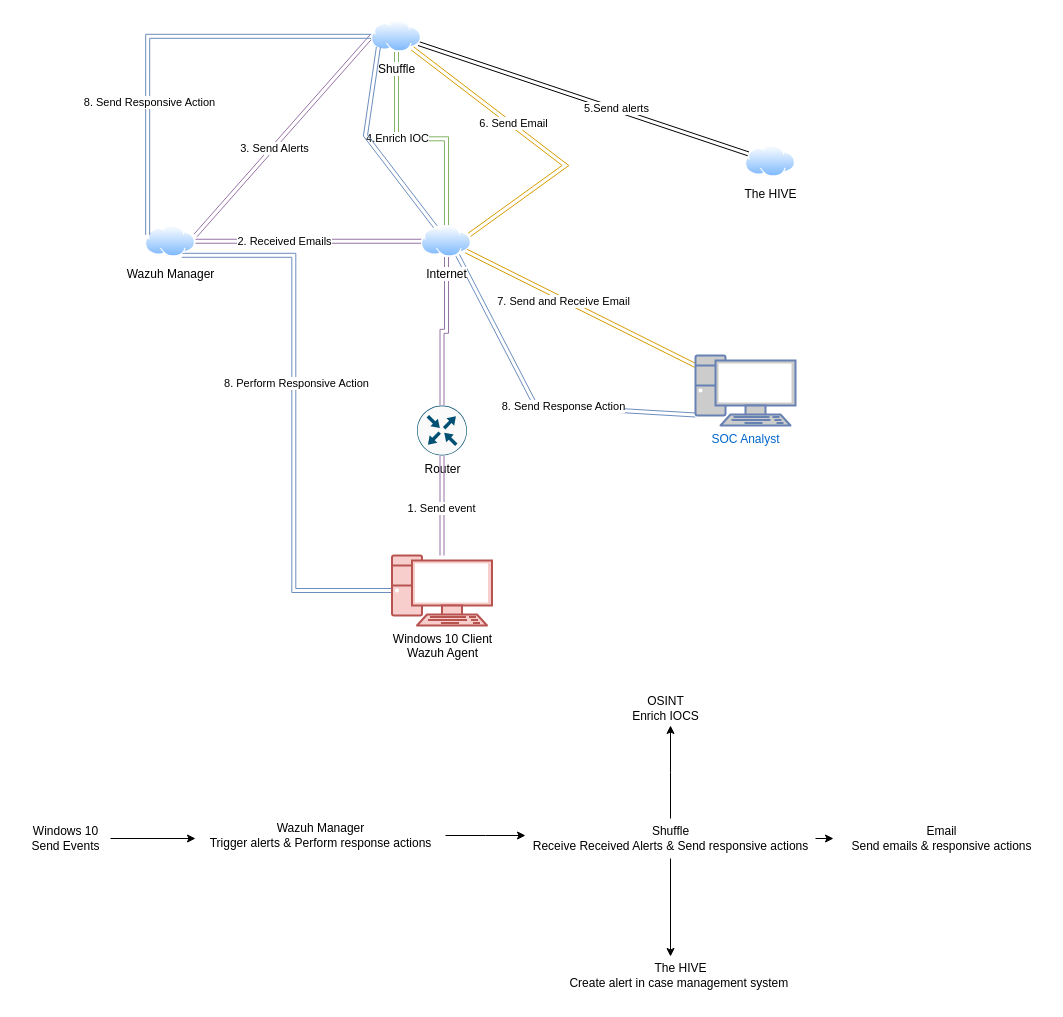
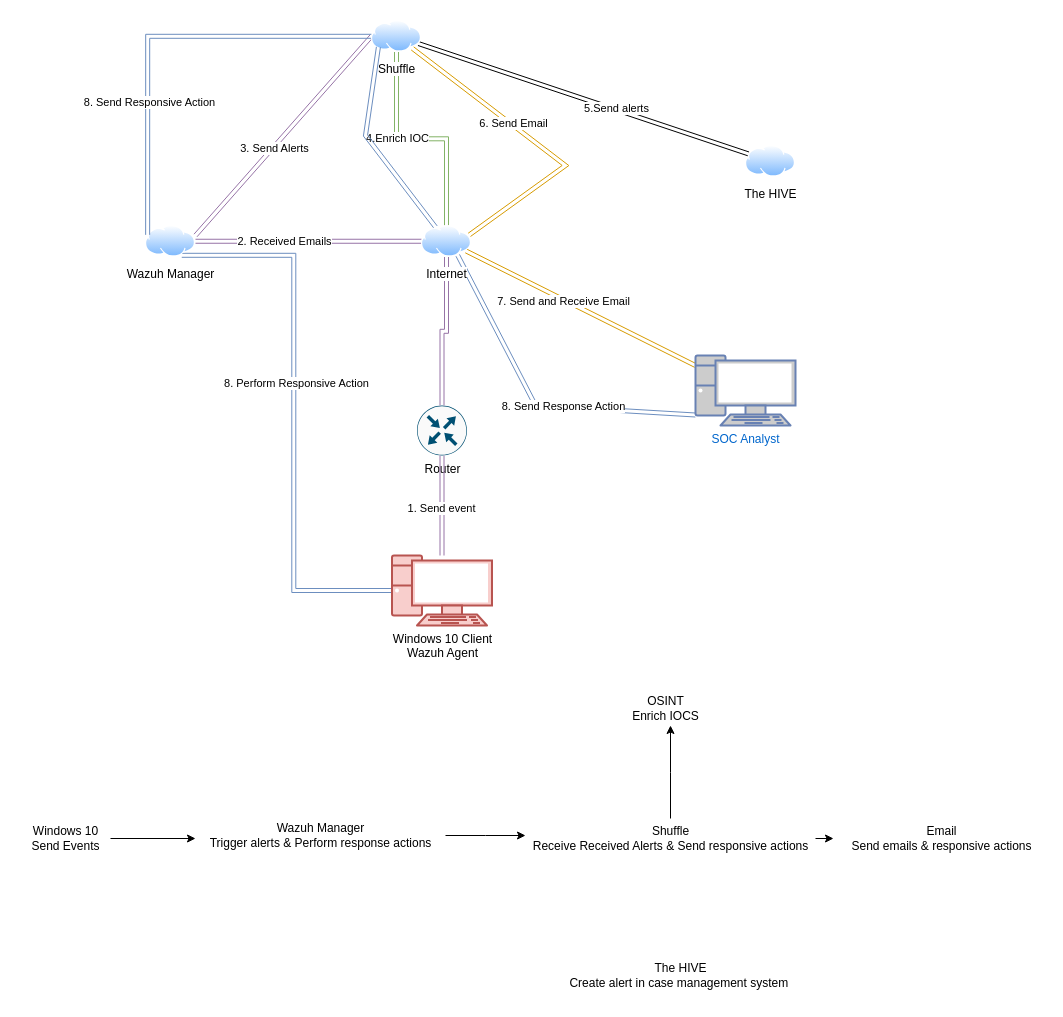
  <mxCell id="0" />
  <mxCell id="1" parent="0" />
  <mxCell id="2" value="Router" style="sketch=0;points=[[0.5,0,0],[1,0.5,0],[0.5,1,0],[0,0.5,0],[0.145,0.145,0],[0.856,0.145,0],[0.855,0.856,0],[0.145,0.855,0]];verticalLabelPosition=bottom;html=1;verticalAlign=top;aspect=fixed;align=center;pointerEvents=1;shape=mxgraph.cisco19.rect;prIcon=router;fillColor=#FAFAFA;strokeColor=#005073;" vertex="1" parent="1"><mxGeometry x="416.5" y="405" width="50" height="50" as="geometry" /></mxCell>
  <mxCell id="3" style="rounded=0;orthogonalLoop=1;jettySize=auto;html=1;entryX=0;entryY=0.5;entryDx=0;entryDy=0;exitX=1;exitY=0.317;exitDx=0;exitDy=0;exitPerimeter=0;shape=link;fillColor=#e1d5e7;strokeColor=#9673a6;" edge="1" parent="1" source="7" target="17"><mxGeometry relative="1" as="geometry" /></mxCell>
  <mxCell id="4" value="3. Send Alerts" style="edgeLabel;html=1;align=center;verticalAlign=middle;resizable=0;points=[];" vertex="1" connectable="0" parent="3"><mxGeometry x="-0.116" y="-1" relative="1" as="geometry"><mxPoint as="offset" /></mxGeometry></mxCell>
  <mxCell id="5" style="edgeStyle=orthogonalEdgeStyle;rounded=0;orthogonalLoop=1;jettySize=auto;html=1;entryX=0;entryY=0.5;entryDx=0;entryDy=0;exitX=0.75;exitY=1;exitDx=0;exitDy=0;shape=link;fillColor=#dae8fc;strokeColor=#6c8ebf;entryPerimeter=0;" edge="1" parent="1" source="7" target="29"><mxGeometry relative="1" as="geometry"><mxPoint x="425.5" y="650" as="targetPoint" /></mxGeometry></mxCell>
  <mxCell id="6" value="8. Perform Responsive Action" style="edgeLabel;html=1;align=center;verticalAlign=middle;resizable=0;points=[];" vertex="1" connectable="0" parent="5"><mxGeometry x="-0.12" y="2" relative="1" as="geometry"><mxPoint as="offset" /></mxGeometry></mxCell>
  <mxCell id="7" value="Wazuh Manager" style="image;aspect=fixed;perimeter=ellipsePerimeter;html=1;align=center;shadow=0;dashed=0;spacingTop=3;image=img/lib/active_directory/internet_cloud.svg;" vertex="1" parent="1"><mxGeometry x="145" y="225" width="50" height="31.5" as="geometry" /></mxCell>
  <mxCell id="8" value="The HIVE" style="image;aspect=fixed;perimeter=ellipsePerimeter;html=1;align=center;shadow=0;dashed=0;spacingTop=3;image=img/lib/active_directory/internet_cloud.svg;" vertex="1" parent="1"><mxGeometry x="745" y="145" width="50" height="31.5" as="geometry" /></mxCell>
  <mxCell id="9" style="edgeStyle=orthogonalEdgeStyle;rounded=0;orthogonalLoop=1;jettySize=auto;html=1;shape=link;fillColor=#d5e8d4;strokeColor=#82b366;" edge="1" parent="1" source="17" target="28"><mxGeometry relative="1" as="geometry" /></mxCell>
  <mxCell id="10" value="4.Enrich IOC" style="edgeLabel;html=1;align=center;verticalAlign=middle;resizable=0;points=[];" vertex="1" connectable="0" parent="9"><mxGeometry x="-0.219" y="1" relative="1" as="geometry"><mxPoint as="offset" /></mxGeometry></mxCell>
  <mxCell id="11" style="rounded=0;orthogonalLoop=1;jettySize=auto;html=1;shape=link;" edge="1" parent="1" source="17" target="8"><mxGeometry relative="1" as="geometry" /></mxCell>
  <mxCell id="12" value="5.Send alerts" style="edgeLabel;html=1;align=center;verticalAlign=middle;resizable=0;points=[];" vertex="1" connectable="0" parent="11"><mxGeometry x="0.193" y="2" relative="1" as="geometry"><mxPoint y="1" as="offset" /></mxGeometry></mxCell>
  <mxCell id="13" style="rounded=0;orthogonalLoop=1;jettySize=auto;html=1;entryX=1;entryY=0.25;entryDx=0;entryDy=0;fillColor=#ffe6cc;strokeColor=#d79b00;shape=link;" edge="1" parent="1" source="17" target="28"><mxGeometry relative="1" as="geometry"><Array as="points"><mxPoint x="565" y="165" /></Array></mxGeometry></mxCell>
  <mxCell id="14" value="6. Send Email" style="edgeLabel;html=1;align=center;verticalAlign=middle;resizable=0;points=[];" vertex="1" connectable="0" parent="13"><mxGeometry x="-0.195" y="2" relative="1" as="geometry"><mxPoint as="offset" /></mxGeometry></mxCell>
  <mxCell id="15" style="edgeStyle=orthogonalEdgeStyle;rounded=0;orthogonalLoop=1;jettySize=auto;html=1;entryX=0;entryY=0.25;entryDx=0;entryDy=0;shape=link;fillColor=#dae8fc;strokeColor=#6c8ebf;" edge="1" parent="1" source="17" target="7"><mxGeometry relative="1" as="geometry" /></mxCell>
  <mxCell id="16" value="8. Send Responsive Action" style="edgeLabel;html=1;align=center;verticalAlign=middle;resizable=0;points=[];" vertex="1" connectable="0" parent="15"><mxGeometry x="0.367" y="1" relative="1" as="geometry"><mxPoint as="offset" /></mxGeometry></mxCell>
  <mxCell id="17" value="Shuffle" style="image;aspect=fixed;perimeter=ellipsePerimeter;html=1;align=center;shadow=0;dashed=0;spacingTop=3;image=img/lib/active_directory/internet_cloud.svg;" vertex="1" parent="1"><mxGeometry x="371" y="20" width="50" height="31.5" as="geometry" /></mxCell>
  <mxCell id="18" style="rounded=0;orthogonalLoop=1;jettySize=auto;html=1;entryX=0.75;entryY=1;entryDx=0;entryDy=0;shape=link;fillColor=#dae8fc;strokeColor=#6c8ebf;exitX=0;exitY=0.85;exitDx=0;exitDy=0;exitPerimeter=0;" edge="1" parent="1" source="30" target="28"><mxGeometry relative="1" as="geometry"><mxPoint x="735.004" y="400.466" as="sourcePoint" /><Array as="points"><mxPoint x="535" y="405" /></Array></mxGeometry></mxCell>
  <mxCell id="19" value="8. Send Response Action" style="edgeLabel;html=1;align=center;verticalAlign=middle;resizable=0;points=[];" vertex="1" connectable="0" parent="18"><mxGeometry x="-0.193" y="-1" relative="1" as="geometry"><mxPoint as="offset" /></mxGeometry></mxCell>
  <mxCell id="20" style="edgeStyle=orthogonalEdgeStyle;rounded=0;orthogonalLoop=1;jettySize=auto;html=1;shape=link;fillColor=#e1d5e7;strokeColor=#9673a6;" edge="1" parent="1" source="29" target="2"><mxGeometry relative="1" as="geometry"><mxPoint x="446" y="625" as="sourcePoint" /></mxGeometry></mxCell>
  <mxCell id="21" value="1. Send event" style="edgeLabel;html=1;align=center;verticalAlign=middle;resizable=0;points=[];" vertex="1" connectable="0" parent="20"><mxGeometry x="-0.031" y="2" relative="1" as="geometry"><mxPoint x="1" as="offset" /></mxGeometry></mxCell>
  <mxCell id="22" value="" style="edgeStyle=orthogonalEdgeStyle;rounded=0;orthogonalLoop=1;jettySize=auto;html=1;shape=link;fillColor=#e1d5e7;strokeColor=#9673a6;" edge="1" parent="1" source="2" target="28"><mxGeometry relative="1" as="geometry"><mxPoint x="446" y="185" as="targetPoint" /><mxPoint x="442" y="405" as="sourcePoint" /></mxGeometry></mxCell>
  <mxCell id="23" style="edgeStyle=orthogonalEdgeStyle;rounded=0;orthogonalLoop=1;jettySize=auto;html=1;shape=link;fillColor=#e1d5e7;strokeColor=#9673a6;" edge="1" parent="1" source="28" target="7"><mxGeometry relative="1" as="geometry" /></mxCell>
  <mxCell id="24" value="2. Received Emails" style="edgeLabel;html=1;align=center;verticalAlign=middle;resizable=0;points=[];" vertex="1" connectable="0" parent="23"><mxGeometry x="0.221" relative="1" as="geometry"><mxPoint as="offset" /></mxGeometry></mxCell>
  <mxCell id="25" style="rounded=0;orthogonalLoop=1;jettySize=auto;html=1;shape=link;fillColor=#ffe6cc;strokeColor=#d79b00;" edge="1" parent="1" source="28" target="30"><mxGeometry relative="1" as="geometry"><mxPoint x="736.612" y="390.281" as="targetPoint" /></mxGeometry></mxCell>
  <mxCell id="26" value="7. Send and Receive Email" style="edgeLabel;html=1;align=center;verticalAlign=middle;resizable=0;points=[];" vertex="1" connectable="0" parent="25"><mxGeometry x="-0.148" y="-2" relative="1" as="geometry"><mxPoint as="offset" /></mxGeometry></mxCell>
  <mxCell id="27" style="rounded=0;orthogonalLoop=1;jettySize=auto;html=1;entryX=0;entryY=1;entryDx=0;entryDy=0;shape=link;fillColor=#dae8fc;strokeColor=#6c8ebf;" edge="1" parent="1" source="28" target="17"><mxGeometry relative="1" as="geometry"><Array as="points"><mxPoint x="365" y="135" /></Array></mxGeometry></mxCell>
  <mxCell id="28" value="Internet" style="image;aspect=fixed;perimeter=ellipsePerimeter;html=1;align=center;shadow=0;dashed=0;spacingTop=3;image=img/lib/active_directory/internet_cloud.svg;" vertex="1" parent="1"><mxGeometry x="421" y="225" width="50" height="31.5" as="geometry" /></mxCell>
  <mxCell id="29" value="Windows 10 Client&lt;br&gt;Wazuh Agent" style="verticalAlign=top;verticalLabelPosition=bottom;labelPosition=center;align=center;html=1;outlineConnect=0;fillColor=#f8cecc;strokeColor=#b85450;gradientDirection=north;strokeWidth=2;shape=mxgraph.networks.pc;" vertex="1" parent="1"><mxGeometry x="391.5" y="555" width="100" height="70" as="geometry" /></mxCell>
  <mxCell id="30" value="SOC Analyst" style="fontColor=#0066CC;verticalAlign=top;verticalLabelPosition=bottom;labelPosition=center;align=center;html=1;outlineConnect=0;fillColor=#CCCCCC;strokeColor=#6881B3;gradientColor=none;gradientDirection=north;strokeWidth=2;shape=mxgraph.networks.pc;" vertex="1" parent="1"><mxGeometry x="695" y="355" width="100" height="70" as="geometry" /></mxCell>
  <mxCell id="31" style="edgeStyle=orthogonalEdgeStyle;rounded=0;orthogonalLoop=1;jettySize=auto;html=1;" edge="1" parent="1" source="32"><mxGeometry relative="1" as="geometry"><mxPoint x="195" y="838" as="targetPoint" /></mxGeometry></mxCell>
  <mxCell id="32" value="Windows 10&lt;div&gt;Send Events&lt;/div&gt;" style="text;html=1;align=center;verticalAlign=middle;resizable=0;points=[];autosize=1;strokeColor=none;fillColor=none;" vertex="1" parent="1"><mxGeometry x="20" y="818" width="90" height="40" as="geometry" /></mxCell>
  <mxCell id="33" style="edgeStyle=orthogonalEdgeStyle;rounded=0;orthogonalLoop=1;jettySize=auto;html=1;" edge="1" parent="1" source="34"><mxGeometry relative="1" as="geometry"><mxPoint x="525" y="835" as="targetPoint" /></mxGeometry></mxCell>
  <mxCell id="34" value="Wazuh Manager&lt;div&gt;Trigger alerts &amp;amp; Perform response actions&lt;/div&gt;" style="text;html=1;align=center;verticalAlign=middle;resizable=0;points=[];autosize=1;strokeColor=none;fillColor=none;" vertex="1" parent="1"><mxGeometry x="195" y="815" width="250" height="40" as="geometry" /></mxCell>
  <mxCell id="35" style="edgeStyle=orthogonalEdgeStyle;rounded=0;orthogonalLoop=1;jettySize=auto;html=1;" edge="1" parent="1" source="36"><mxGeometry relative="1" as="geometry"><mxPoint x="670" y="725" as="targetPoint" /></mxGeometry></mxCell>
  <mxCell id="36" value="Shuffle&lt;br&gt;Receive Received Alerts &amp;amp; Send responsive actions" style="text;html=1;align=center;verticalAlign=middle;resizable=0;points=[];autosize=1;strokeColor=none;fillColor=none;" vertex="1" parent="1"><mxGeometry x="525" y="818" width="290" height="40" as="geometry" /></mxCell>
  <mxCell id="37" value="OSINT&lt;br&gt;Enrich IOCS" style="text;html=1;align=center;verticalAlign=middle;resizable=0;points=[];autosize=1;strokeColor=none;fillColor=none;" vertex="1" parent="1"><mxGeometry x="620" y="688" width="90" height="40" as="geometry" /></mxCell>
  <mxCell id="38" value="The HIVE&lt;br&gt;Create alert in case management system&amp;nbsp;" style="text;html=1;align=center;verticalAlign=middle;resizable=0;points=[];autosize=1;strokeColor=none;fillColor=none;" vertex="1" parent="1"><mxGeometry x="555" y="955" width="250" height="40" as="geometry" /></mxCell>
  <mxCell id="39" value="Email&lt;div&gt;Send emails &amp;amp; responsive actions&lt;/div&gt;" style="text;html=1;align=center;verticalAlign=middle;resizable=0;points=[];autosize=1;strokeColor=none;fillColor=none;" vertex="1" parent="1"><mxGeometry x="841" y="818" width="200" height="40" as="geometry" /></mxCell>
  <mxCell id="40" style="rounded=0;orthogonalLoop=1;jettySize=auto;html=1;entryX=-0.04;entryY=0.5;entryDx=0;entryDy=0;entryPerimeter=0;" edge="1" parent="1" source="36" target="39"><mxGeometry relative="1" as="geometry" /></mxCell>
- <mxCell id="41" style="edgeStyle=orthogonalEdgeStyle;rounded=0;orthogonalLoop=1;jettySize=auto;html=1;entryX=0.46;entryY=0.025;entryDx=0;entryDy=0;entryPerimeter=0;" edge="1" parent="1" source="36" target="38"><mxGeometry relative="1" as="geometry" /></mxCell>
